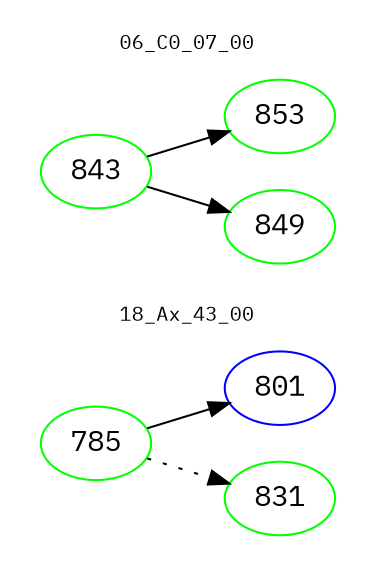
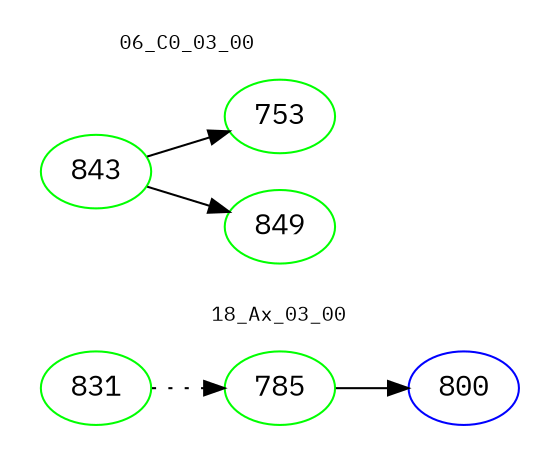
  digraph {
    fontname="IBM Plex Mono"
    rankdir=LR
    node [color=green fontname="IBM Plex Mono"]
    edge [color=black fontname="IBM Plex Mono" style=solid]
    n1 [label=785]
    n2 [label=831]
-   n3 [color=blue label=801]
+   n3 [color=blue label=800]
    n4 [label=843]
    n5 [label=849]
-   n6 [label=853]
+   n6 [label=753]
    subgraph cluster_1 {
      color=white
      fontsize=10
-     label="18_Ax_43_00"
+     label="18_Ax_03_00"
      n1
      n2
      n3
    }
    subgraph cluster_2 {
      color=white
      fontsize=10
-     label="06_C0_07_00"
+     label="06_C0_03_00"
      n4
      n5
      n6
    }
-   n1 -> n2 [style=dotted]
+   n2 -> n1 [style=dotted]
    n1 -> n3
    n4 -> n5
    n4 -> n6
  }
